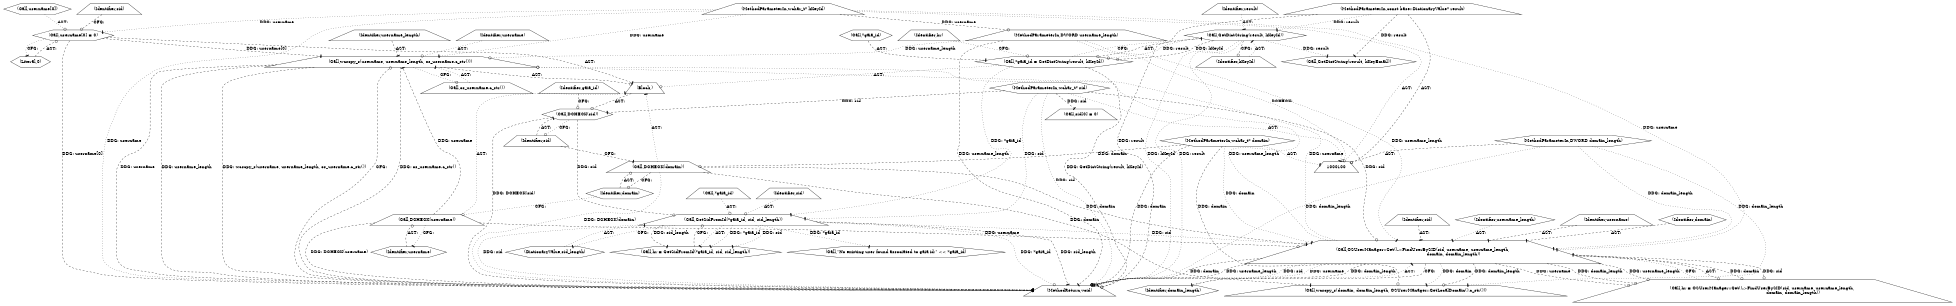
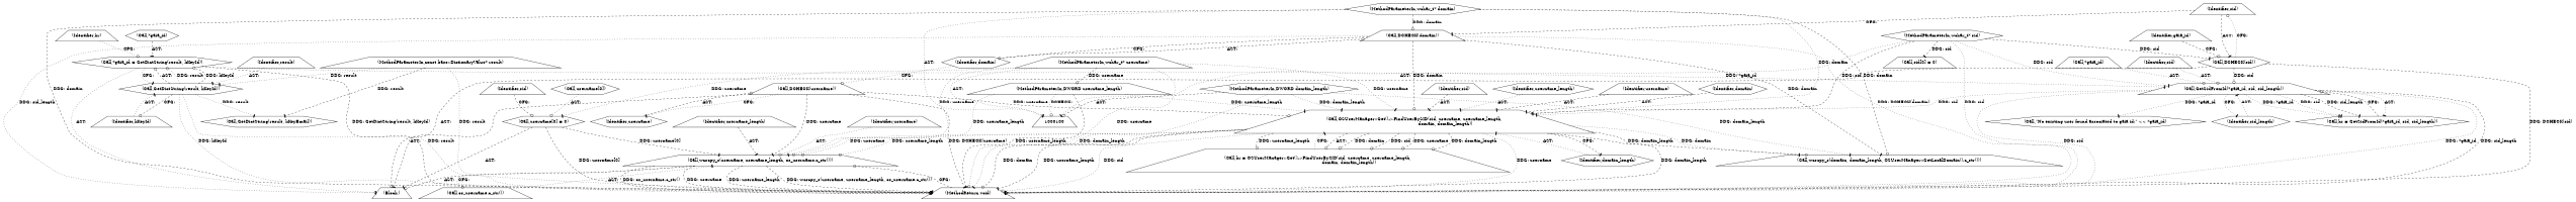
  digraph {
    node [shape=trapezium]
    edge [arrowhead=tee style=dashed]
    n1 [label="(Call,wcscpy_s(username, username_length, os_username.c_str()))"]
    n2 [label="(Block,)"]
    n3 [label="(Call,os_username.c_str())"]
    n4 [label="(MethodReturn,void)"]
    n5 [label="(Call,username[0] = 0)" shape=hexagon]
-   n6 [label="(Literal,0)" shape=hexagon]
-   n7 [label="(MethodParameterIn,wchar_t* kKeyId)"]
+   n7 [label="(MethodParameterIn,wchar_t* username)"]
    n8 [label="(Call,OSUserManager::Get()->FindUserBySID(sid, username, username_length,\n                                             domain, domain_length))"]
    1000100
    n10 [label="(MethodParameterIn,DWORD username_length)"]
    n11 [label="(Identifier,domain_length)" shape=hexagon]
    n12 [label="(Call,wcscpy_s(domain, domain_length, OSUserManager::GetLocalDomain().c_str()))"]
    n13 [label="(Call,hr = OSUserManager::Get()->FindUserBySID(sid, username, username_length,\n                                             domain, domain_length))"]
    n14 [label="(Call,DCHECK(username))"]
    n15 [label="(Identifier,username)" shape=hexagon]
    n16 [label="(Call,GetSidFromId(*gaia_id, sid, sid_length))"]
    n17 [label="(Call,\"No existing user found associated to gaia id:\" << *gaia_id)" shape=hexagon]
-   n18 [label="(DictionaryValue,sid_length)" shape=hexagon]
+   n18 [label="(Identifier,sid_length)" shape=hexagon]
    n19 [label="(Call,hr = GetSidFromId(*gaia_id, sid, sid_length))" shape=hexagon]
    n20 [label="(Call,*gaia_id = GetDictString(result, kKeyId))" shape=hexagon]
    n21 [label="(Call,GetDictString(result, kKeyId))" shape=hexagon]
    n22 [label="(Call,GetDictString(result, kKeyEmail))" shape=hexagon]
    n23 [label="(Identifier,kKeyId)"]
    n24 [label="(MethodParameterIn,const base::DictionaryValue* result)"]
    n25 [label="(Call,DCHECK(sid))" shape=hexagon]
    n26 [label="(Identifier,sid)"]
    n27 [label="(Call,DCHECK(domain))"]
    n28 [label="(MethodParameterIn,wchar_t* sid)" shape=hexagon]
    n29 [label="(Call,sid[0] = 0)"]
    n30 [label="(Identifier,domain)" shape=hexagon]
    n31 [label="(MethodParameterIn,wchar_t* domain)" shape=hexagon]
    n32 [label="(MethodParameterIn,DWORD domain_length)" shape=hexagon]
    n33 [label="(Identifier,sid)"]
    n34 [label="(Identifier,sid)"]
    n35 [label="(Identifier,hr)"]
    n36 [label="(Call,*gaia_id)"]
    n37 [label="(Identifier,result)"]
    n38 [label="(Identifier,username_length)"]
    n39 [label="(Identifier,sid)"]
    n40 [label="(Identifier,username_length)" shape=hexagon]
    n41 [label="(Identifier,username)"]
    n42 [label="(Identifier,gaia_id)"]
    n43 [label="(Identifier,domain)" shape=hexagon]
    n44 [label="(Call,*gaia_id)" shape=hexagon]
    n45 [label="(Call,username[0])" shape=hexagon]
    n46 [label="(Identifier,username)"]
    n1 -> n2 [arrowhead=odot label="AST: "]
    n1 -> n3 [arrowhead=odot label="CFG: " style=dotted]
    n1 -> n4 [arrowhead=odot label="DDG: os_username.c_str()"]
    n1 -> n4 [arrowhead=odot label="DDG: username"]
    n1 -> n4 [label="DDG: username_length"]
    n1 -> n4 [label="DDG: wcscpy_s(username, username_length, os_username.c_str())"]
    n3 -> n1 [label="AST: " style=dotted]
    n4 -> n1 [arrowhead=odot label="CFG: "]
    n5 -> n1 [label="DDG: username[0]"]
    n5 -> n2 [label="AST: "]
    n5 -> n4 [arrowhead=odot label="DDG: username[0]"]
-   n5 -> n6 [label="CFG: " style=dotted]
-   n6 -> n5 [arrowhead=odot label="AST: "]
    n7 -> n1 [label="DDG: username" style=dotted]
    n7 -> n4 [arrowhead=odot label="DDG: username" style=dotted]
    n7 -> n5 [label="DDG: username" style=dotted]
    n7 -> n8 [label="DDG: username" style=dotted]
    n7 -> 1000100 [arrowhead=odot label="AST: " style=dotted]
    n7 -> n10 [arrowhead=odot label="DDG: username"]
    n8 -> n1 [arrowhead=odot label="DDG: username" style=dotted]
    n8 -> n1 [arrowhead=odot label="DDG: username_length" style=dotted]
    n8 -> n4 [arrowhead=odot label="DDG: domain"]
    n8 -> n4 [label="DDG: username_length"]
    n8 -> n4 [arrowhead=odot label="DDG: sid" style=dotted]
    n8 -> n4 [arrowhead=odot label="DDG: username" style=dotted]
    n8 -> n4 [arrowhead=odot label="DDG: domain_length"]
    n8 -> n11 [label="CFG: "]
    n8 -> n12 [label="DDG: domain" style=dotted]
    n8 -> n12 [arrowhead=odot label="DDG: domain_length"]
    n8 -> n13 [arrowhead=odot label="AST: "]
    n8 -> n13 [arrowhead=odot label="DDG: domain"]
    n8 -> n13 [arrowhead=odot label="DDG: sid"]
    n8 -> n13 [arrowhead=odot label="DDG: username"]
    n8 -> n13 [arrowhead=odot label="DDG: domain_length"]
    n8 -> n13 [arrowhead=odot label="DDG: username_length"]
    n10 -> n1 [arrowhead=odot label="DDG: username_length" style=dotted]
    n10 -> n4 [label="DDG: username_length"]
    n10 -> n8 [label="DDG: username_length" style=dotted]
    n10 -> 1000100 [arrowhead=odot label="DCHECK: " style=dotted]
    n11 -> n8 [label="AST: " style=dotted]
    n13 -> n8 [label="CFG: " style=dotted]
    n14 -> n1 [label="DDG: username"]
-   n14 -> n2 [label="AST: " style=dotted]
+   n14 -> n2 [label="AST: "]
    n14 -> n4 [label="DDG: DCHECK(username)"]
    n14 -> n8 [arrowhead=odot label="DDG: username"]
    n14 -> n15 [label="CFG: " style=dotted]
    n15 -> n14 [arrowhead=odot label="AST: "]
    n16 -> n4 [arrowhead=odot label="DDG: sid" style=dotted]
    n16 -> n4 [arrowhead=odot label="DDG: *gaia_id" style=dotted]
    n16 -> n4 [label="DDG: sid_length"]
    n16 -> n8 [label="DDG: sid" style=dotted]
    n16 -> n17 [label="DDG: *gaia_id" style=dotted]
    n16 -> n18 [label="CFG: " style=dotted]
    n16 -> n19 [label="AST: " style=dotted]
    n16 -> n19 [label="DDG: *gaia_id" style=dotted]
    n16 -> n19 [label="DDG: sid" style=dotted]
    n16 -> n19 [label="DDG: sid_length"]
    n18 -> n16 [label="AST: " style=dotted]
    n19 -> n16 [arrowhead=odot label="CFG: "]
    n20 -> n2 [arrowhead=odot label="AST: " style=dotted]
    n20 -> n4 [arrowhead=odot label="DDG: GetDictString(result, kKeyId)"]
    n20 -> n16 [label="DDG: *gaia_id" style=dotted]
    n20 -> n21 [label="CFG: " style=dotted]
    n21 -> n4 [arrowhead=odot label="DDG: kKeyId" style=dotted]
    n21 -> n4 [label="DDG: result" style=dotted]
    n21 -> n20 [arrowhead=odot label="AST: "]
    n21 -> n20 [arrowhead=odot label="DDG: result" style=dotted]
    n21 -> n20 [arrowhead=odot label="DDG: kKeyId"]
    n21 -> n22 [label="DDG: result" style=dotted]
    n21 -> n23 [arrowhead=odot label="CFG: "]
    n23 -> n21 [label="AST: " style=dotted]
-   n24 -> n4 [arrowhead=odot label="DDG: result"]
-   n24 -> 1000100 [arrowhead=odot label="AST: "]
+   n24 -> n4 [arrowhead=odot label="DDG: result" style=dotted]
    n24 -> n21 [label="DDG: result" style=dotted]
    n24 -> n22 [label="DDG: result"]
-   n2 -> n25 [arrowhead=odot label="AST: "]
+   n25 -> n2 [arrowhead=odot label="AST: "]
    n25 -> n4 [label="DDG: DCHECK(sid)"]
    n25 -> n16 [arrowhead=odot label="DDG: sid"]
    n25 -> n26 [arrowhead=odot label="CFG: " style=dotted]
    n26 -> n25 [label="AST: "]
    n26 -> n27 [label="CFG: "]
-   n27 -> n2 [label="AST: " style=dotted]
+   n27 -> n2 [label="DDG: sid_length" style=dotted]
    n27 -> n4 [label="DDG: DCHECK(domain)" style=dotted]
    n27 -> n8 [arrowhead=odot label="DDG: domain"]
    n27 -> n12 [label="DDG: domain"]
    n27 -> n30 [arrowhead=odot label="CFG: "]
    n28 -> n4 [arrowhead=odot label="DDG: sid" style=dotted]
    n28 -> n8 [arrowhead=odot label="DDG: sid"]
    n28 -> 1000100 [label="AST: " style=dotted]
    n28 -> n16 [label="DDG: sid" style=dotted]
    n28 -> n25 [label="DDG: sid"]
    n28 -> n29 [label="DDG: sid"]
    n30 -> n14 [arrowhead=odot label="CFG: " style=dotted]
    n30 -> n27 [arrowhead=odot label="AST: "]
    n31 -> n4 [label="DDG: domain"]
    n31 -> n8 [label="DDG: domain" style=dotted]
    n31 -> 1000100 [label="AST: " style=dotted]
    n31 -> n12 [arrowhead=odot label="DDG: domain"]
    n31 -> n27 [arrowhead=odot label="DDG: domain"]
    n32 -> n4 [label="DDG: domain_length" style=dotted]
    n32 -> n8 [label="DDG: domain_length" style=dotted]
    n32 -> 1000100 [arrowhead=odot label="AST: "]
    n32 -> n12 [label="DDG: domain_length" style=dotted]
    n33 -> n8 [label="AST: "]
    n34 -> n5 [arrowhead=odot label="CFG: "]
    n35 -> n20 [arrowhead=odot label="CFG: " style=dotted]
    n36 -> n16 [arrowhead=odot label="AST: " style=dotted]
    n37 -> n21 [label="AST: " style=dotted]
    n38 -> n1 [label="AST: "]
    n39 -> n16 [arrowhead=odot label="AST: " style=dotted]
    n40 -> n8 [label="AST: " style=dotted]
    n41 -> n8 [label="AST: "]
    n42 -> n25 [arrowhead=odot label="CFG: "]
    n43 -> n8 [label="AST: "]
    n44 -> n20 [label="AST: "]
    n45 -> n5 [arrowhead=odot label="AST: " style=dotted]
    n46 -> n1 [arrowhead=odot label="AST: " style=dotted]
  }
